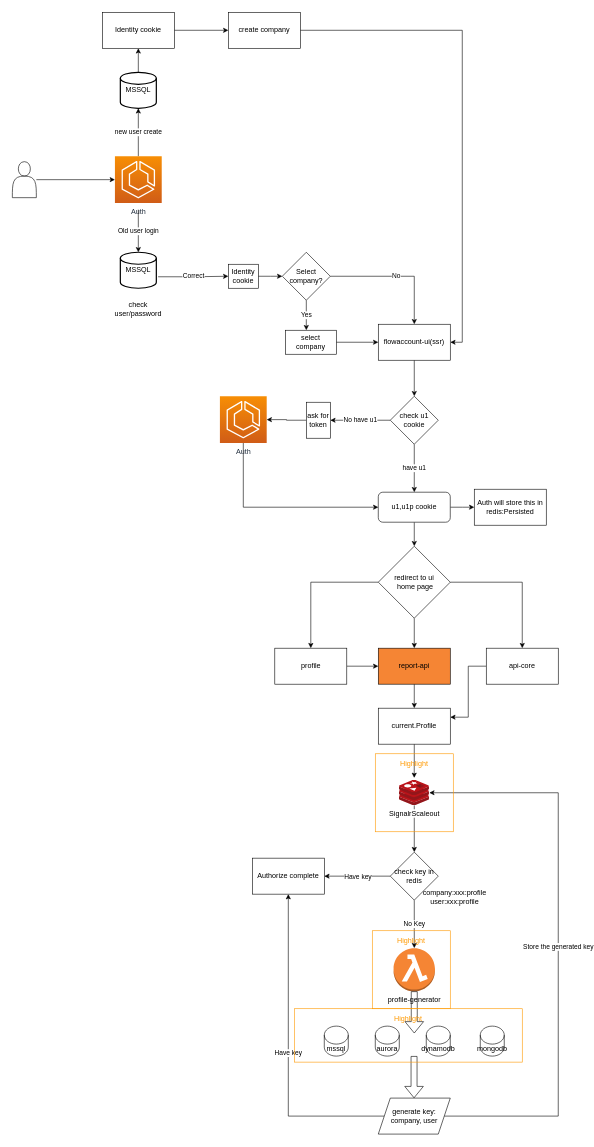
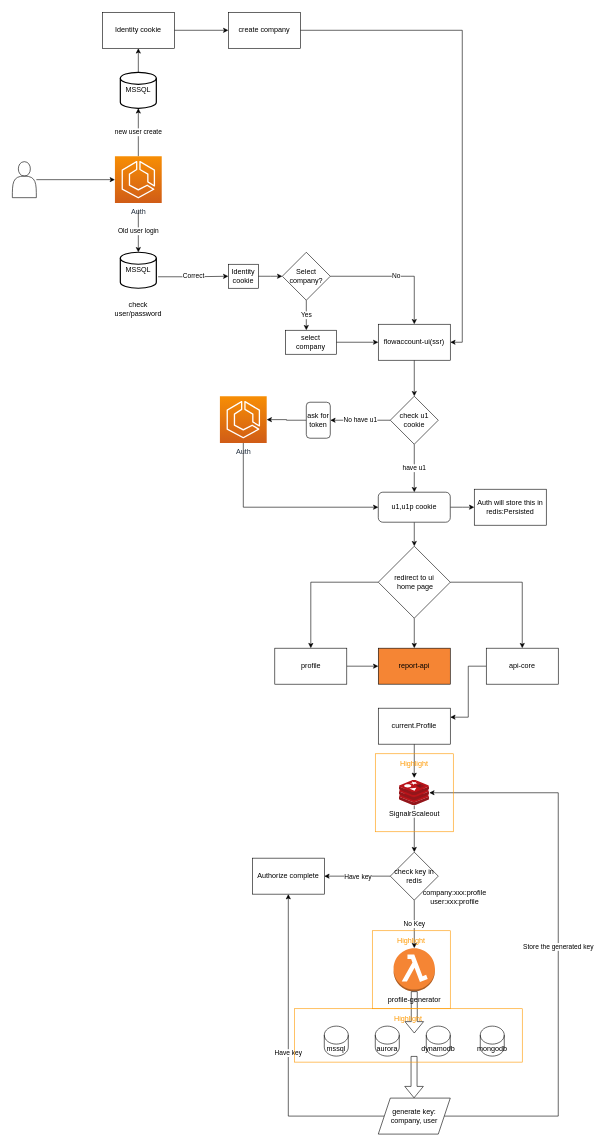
  <mxCell id="0" />
  <mxCell id="1" parent="0" />
  <mxCell id="2" value="new user create" style="edgeStyle=orthogonalEdgeStyle;rounded=0;orthogonalLoop=1;jettySize=auto;html=1;entryX=0.5;entryY=1;entryDx=0;entryDy=0;entryPerimeter=0;" edge="1" parent="1" source="3" target="8"><mxGeometry relative="1" as="geometry" /></mxCell>
  <mxCell id="3" value="Auth" style="sketch=0;points=[[0,0,0],[0.25,0,0],[0.5,0,0],[0.75,0,0],[1,0,0],[0,1,0],[0.25,1,0],[0.5,1,0],[0.75,1,0],[1,1,0],[0,0.25,0],[0,0.5,0],[0,0.75,0],[1,0.25,0],[1,0.5,0],[1,0.75,0]];outlineConnect=0;fontColor=#232F3E;gradientColor=#F78E04;gradientDirection=north;fillColor=#D05C17;strokeColor=#ffffff;dashed=0;verticalLabelPosition=bottom;verticalAlign=top;align=center;html=1;fontSize=12;fontStyle=0;aspect=fixed;shape=mxgraph.aws4.resourceIcon;resIcon=mxgraph.aws4.ecs;" vertex="1" parent="1"><mxGeometry x="191" y="260" width="78" height="78" as="geometry" /></mxCell>
  <mxCell id="4" style="edgeStyle=orthogonalEdgeStyle;rounded=0;orthogonalLoop=1;jettySize=auto;html=1;entryX=0;entryY=0.5;entryDx=0;entryDy=0;entryPerimeter=0;" edge="1" parent="1" source="5" target="3"><mxGeometry relative="1" as="geometry" /></mxCell>
  <mxCell id="5" value="" style="shape=actor;whiteSpace=wrap;html=1;" vertex="1" parent="1"><mxGeometry x="20" y="269" width="40" height="60" as="geometry" /></mxCell>
  <mxCell id="6" value="Old user login" style="edgeStyle=orthogonalEdgeStyle;rounded=0;orthogonalLoop=1;jettySize=auto;html=1;entryX=0.5;entryY=0;entryDx=0;entryDy=0;" edge="1" parent="1"><mxGeometry relative="1" as="geometry"><mxPoint x="230" y="349" as="sourcePoint" /><mxPoint x="230" y="420" as="targetPoint" /></mxGeometry></mxCell>
  <mxCell id="7" style="edgeStyle=orthogonalEdgeStyle;rounded=0;orthogonalLoop=1;jettySize=auto;html=1;entryX=0.5;entryY=1;entryDx=0;entryDy=0;" edge="1" parent="1" source="8" target="15"><mxGeometry relative="1" as="geometry"><mxPoint x="230" y="60" as="targetPoint" /></mxGeometry></mxCell>
  <mxCell id="8" value="MSSQL" style="strokeWidth=2;html=1;shape=mxgraph.flowchart.database;whiteSpace=wrap;" vertex="1" parent="1"><mxGeometry x="200" y="120" width="60" height="60" as="geometry" /></mxCell>
  <mxCell id="9" value="Correct" style="edgeStyle=orthogonalEdgeStyle;rounded=0;orthogonalLoop=1;jettySize=auto;html=1;exitX=1.05;exitY=0.681;exitDx=0;exitDy=0;exitPerimeter=0;" edge="1" parent="1" source="13"><mxGeometry relative="1" as="geometry"><mxPoint x="380" y="460" as="targetPoint" /><mxPoint x="270" y="460" as="sourcePoint" /></mxGeometry></mxCell>
  <mxCell id="10" value="check user/password" style="text;html=1;strokeColor=none;fillColor=none;align=center;verticalAlign=middle;whiteSpace=wrap;rounded=0;" vertex="1" parent="1"><mxGeometry x="200" y="500" width="60" height="30" as="geometry" /></mxCell>
  <mxCell id="11" style="edgeStyle=orthogonalEdgeStyle;rounded=0;orthogonalLoop=1;jettySize=auto;html=1;" edge="1" parent="1" source="12"><mxGeometry relative="1" as="geometry"><mxPoint x="470" y="460" as="targetPoint" /></mxGeometry></mxCell>
  <mxCell id="12" value="Identity cookie" style="rounded=0;whiteSpace=wrap;html=1;" vertex="1" parent="1"><mxGeometry x="380" y="440" width="50" height="40" as="geometry" /></mxCell>
  <mxCell id="13" value="MSSQL" style="strokeWidth=2;html=1;shape=mxgraph.flowchart.database;whiteSpace=wrap;" vertex="1" parent="1"><mxGeometry x="200" y="420" width="60" height="60" as="geometry" /></mxCell>
  <mxCell id="14" style="edgeStyle=orthogonalEdgeStyle;rounded=0;orthogonalLoop=1;jettySize=auto;html=1;entryX=0;entryY=0.5;entryDx=0;entryDy=0;" edge="1" parent="1" source="15" target="67"><mxGeometry relative="1" as="geometry"><mxPoint x="370" y="50" as="targetPoint" /></mxGeometry></mxCell>
  <mxCell id="15" value="Identity cookie" style="rounded=0;whiteSpace=wrap;html=1;" vertex="1" parent="1"><mxGeometry x="170" width="120" height="60" as="geometry" y="20" /></mxCell>
  <mxCell id="16" value="Yes" style="edgeStyle=orthogonalEdgeStyle;rounded=0;orthogonalLoop=1;jettySize=auto;html=1;" edge="1" parent="1" source="18"><mxGeometry relative="1" as="geometry"><mxPoint x="510" y="550" as="targetPoint" /><Array as="points"><mxPoint x="510" y="530" /><mxPoint x="510" y="530" /></Array></mxGeometry></mxCell>
  <mxCell id="17" value="No" style="edgeStyle=orthogonalEdgeStyle;rounded=0;orthogonalLoop=1;jettySize=auto;html=1;entryX=0.5;entryY=0;entryDx=0;entryDy=0;" edge="1" parent="1" source="18" target="20"><mxGeometry relative="1" as="geometry" /></mxCell>
  <mxCell id="18" value="Select company?" style="rhombus;whiteSpace=wrap;html=1;" vertex="1" parent="1"><mxGeometry x="470" y="420" width="80" height="80" as="geometry" /></mxCell>
  <mxCell id="19" style="edgeStyle=orthogonalEdgeStyle;rounded=0;orthogonalLoop=1;jettySize=auto;html=1;" edge="1" parent="1" source="20" target="25"><mxGeometry relative="1" as="geometry"><mxPoint x="690" y="650" as="targetPoint" /></mxGeometry></mxCell>
  <mxCell id="20" value="flowaccount-ui(ssr)" style="rounded=0;whiteSpace=wrap;html=1;" vertex="1" parent="1"><mxGeometry x="630" y="540" width="120" height="60" as="geometry" /></mxCell>
  <mxCell id="21" style="edgeStyle=orthogonalEdgeStyle;rounded=0;orthogonalLoop=1;jettySize=auto;html=1;" edge="1" parent="1" source="22" target="20"><mxGeometry relative="1" as="geometry" /></mxCell>
  <mxCell id="22" value="select company" style="rounded=0;whiteSpace=wrap;html=1;" vertex="1" parent="1"><mxGeometry x="475" y="550" width="85" height="40" as="geometry" /></mxCell>
  <mxCell id="23" value="No have u1" style="edgeStyle=orthogonalEdgeStyle;rounded=0;orthogonalLoop=1;jettySize=auto;html=1;entryX=1;entryY=0.5;entryDx=0;entryDy=0;" edge="1" parent="1" source="25" target="27"><mxGeometry relative="1" as="geometry"><mxPoint x="470" y="701" as="targetPoint" /></mxGeometry></mxCell>
  <mxCell id="24" value="have u1" style="edgeStyle=orthogonalEdgeStyle;rounded=0;orthogonalLoop=1;jettySize=auto;html=1;" edge="1" parent="1" source="25"><mxGeometry relative="1" as="geometry"><mxPoint x="690" y="820" as="targetPoint" /></mxGeometry></mxCell>
  <mxCell id="25" value="check u1 cookie" style="rhombus;whiteSpace=wrap;html=1;" vertex="1" parent="1"><mxGeometry x="650" y="660" width="80" height="80" as="geometry" /></mxCell>
  <mxCell id="26" style="edgeStyle=orthogonalEdgeStyle;rounded=0;orthogonalLoop=1;jettySize=auto;html=1;entryX=1;entryY=0.5;entryDx=0;entryDy=0;entryPerimeter=0;" edge="1" parent="1" source="27" target="29"><mxGeometry relative="1" as="geometry" /></mxCell>
- <mxCell id="27" value="ask for token" style="rounded=0;whiteSpace=wrap;html=1;" vertex="1" parent="1"><mxGeometry x="510" y="670" width="40" height="60" as="geometry" /></mxCell>
+ <mxCell id="27" value="ask for token" style="whiteSpace=wrap;html=1;rounded=1;" vertex="1" parent="1"><mxGeometry x="510" y="670" width="40" height="60" as="geometry" /></mxCell>
  <mxCell id="28" style="edgeStyle=orthogonalEdgeStyle;rounded=0;orthogonalLoop=1;jettySize=auto;html=1;entryX=0;entryY=0.5;entryDx=0;entryDy=0;" edge="1" parent="1" source="29" target="32"><mxGeometry relative="1" as="geometry"><Array as="points"><mxPoint x="405" y="845" /></Array></mxGeometry></mxCell>
  <mxCell id="29" value="Auth" style="sketch=0;points=[[0,0,0],[0.25,0,0],[0.5,0,0],[0.75,0,0],[1,0,0],[0,1,0],[0.25,1,0],[0.5,1,0],[0.75,1,0],[1,1,0],[0,0.25,0],[0,0.5,0],[0,0.75,0],[1,0.25,0],[1,0.5,0],[1,0.75,0]];outlineConnect=0;fontColor=#232F3E;gradientColor=#F78E04;gradientDirection=north;fillColor=#D05C17;strokeColor=#ffffff;dashed=0;verticalLabelPosition=bottom;verticalAlign=top;align=center;html=1;fontSize=12;fontStyle=0;aspect=fixed;shape=mxgraph.aws4.resourceIcon;resIcon=mxgraph.aws4.ecs;" vertex="1" parent="1"><mxGeometry x="366" y="660" width="78" height="78" as="geometry" /></mxCell>
  <mxCell id="30" style="edgeStyle=orthogonalEdgeStyle;rounded=0;orthogonalLoop=1;jettySize=auto;html=1;" edge="1" parent="1" source="32" target="36"><mxGeometry relative="1" as="geometry"><mxPoint x="690" y="930" as="targetPoint" /></mxGeometry></mxCell>
  <mxCell id="31" style="edgeStyle=orthogonalEdgeStyle;rounded=0;orthogonalLoop=1;jettySize=auto;html=1;" edge="1" parent="1" source="32"><mxGeometry relative="1" as="geometry"><mxPoint x="790" y="845" as="targetPoint" /></mxGeometry></mxCell>
  <mxCell id="32" value="u1,u1p cookie" style="rounded=1;whiteSpace=wrap;html=1;" vertex="1" parent="1"><mxGeometry x="630" y="820" width="120" height="50" as="geometry" /></mxCell>
  <mxCell id="33" style="edgeStyle=orthogonalEdgeStyle;rounded=0;orthogonalLoop=1;jettySize=auto;html=1;entryX=0.5;entryY=0;entryDx=0;entryDy=0;" edge="1" parent="1" source="36" target="40"><mxGeometry relative="1" as="geometry" /></mxCell>
  <mxCell id="34" style="edgeStyle=orthogonalEdgeStyle;rounded=0;orthogonalLoop=1;jettySize=auto;html=1;entryX=0.5;entryY=0;entryDx=0;entryDy=0;" edge="1" parent="1" source="36" target="42"><mxGeometry relative="1" as="geometry" /></mxCell>
  <mxCell id="35" style="edgeStyle=orthogonalEdgeStyle;rounded=0;orthogonalLoop=1;jettySize=auto;html=1;entryX=0.5;entryY=0;entryDx=0;entryDy=0;" edge="1" parent="1" source="36" target="38"><mxGeometry relative="1" as="geometry" /></mxCell>
  <mxCell id="36" value="&lt;div&gt;redirect to ui&lt;/div&gt;&amp;nbsp;home page" style="rhombus;whiteSpace=wrap;html=1;" vertex="1" parent="1"><mxGeometry x="630" y="910" width="120" height="120" as="geometry" /></mxCell>
  <mxCell id="37" style="edgeStyle=orthogonalEdgeStyle;rounded=0;orthogonalLoop=1;jettySize=auto;html=1;entryX=1;entryY=0.25;entryDx=0;entryDy=0;" edge="1" parent="1" source="38" target="44"><mxGeometry relative="1" as="geometry" /></mxCell>
  <mxCell id="38" value="api-core" style="rounded=0;whiteSpace=wrap;html=1;" vertex="1" parent="1"><mxGeometry x="810" y="1080" width="120" height="60" as="geometry" /></mxCell>
  <mxCell id="39" style="edgeStyle=orthogonalEdgeStyle;rounded=0;orthogonalLoop=1;jettySize=auto;html=1;" edge="1" parent="1" source="40" target="42"><mxGeometry relative="1" as="geometry" /></mxCell>
  <mxCell id="40" value="profile" style="rounded=0;whiteSpace=wrap;html=1;" vertex="1" parent="1"><mxGeometry x="457.5" y="1080" width="120" height="60" as="geometry" /></mxCell>
- <mxCell id="41" style="edgeStyle=orthogonalEdgeStyle;rounded=0;orthogonalLoop=1;jettySize=auto;html=1;entryX=0.5;entryY=0;entryDx=0;entryDy=0;" edge="1" parent="1" source="42" target="44"><mxGeometry relative="1" as="geometry" /></mxCell>
  <mxCell id="42" value="report-api" style="rounded=0;whiteSpace=wrap;html=1;fillColor=#f58534;" vertex="1" parent="1"><mxGeometry x="630" y="1080" width="120" height="60" as="geometry" /></mxCell>
  <mxCell id="43" style="edgeStyle=orthogonalEdgeStyle;rounded=0;orthogonalLoop=1;jettySize=auto;html=1;entryX=0.498;entryY=-0.09;entryDx=0;entryDy=0;entryPerimeter=0;" edge="1" parent="1" source="44" target="48"><mxGeometry relative="1" as="geometry" /></mxCell>
  <mxCell id="44" value="current.Profile" style="rounded=0;whiteSpace=wrap;html=1;" vertex="1" parent="1"><mxGeometry x="630" y="1180" width="120" height="60" as="geometry" /></mxCell>
  <mxCell id="45" value="Auth will store this in redis:Persisted" style="rounded=0;whiteSpace=wrap;html=1;" vertex="1" parent="1"><mxGeometry x="790" y="815" width="120" height="60" as="geometry" /></mxCell>
  <mxCell id="46" value="Store the generated key" style="edgeStyle=orthogonalEdgeStyle;rounded=0;orthogonalLoop=1;jettySize=auto;html=1;entryX=1;entryY=0.5;entryDx=0;entryDy=0;startArrow=classic;startFill=1;endArrow=none;endFill=0;" edge="1" parent="1" source="48" target="60"><mxGeometry relative="1" as="geometry"><Array as="points"><mxPoint x="930" y="1321" /><mxPoint x="930" y="1860" /></Array></mxGeometry></mxCell>
  <mxCell id="47" style="edgeStyle=orthogonalEdgeStyle;rounded=0;orthogonalLoop=1;jettySize=auto;html=1;entryX=0.5;entryY=0;entryDx=0;entryDy=0;" edge="1" parent="1" source="48" target="51"><mxGeometry relative="1" as="geometry" /></mxCell>
  <mxCell id="48" value="SignalrScaleout" style="sketch=0;aspect=fixed;html=1;points=[];align=center;image;fontSize=12;image=img/lib/mscae/Cache_Redis_Product.svg;" vertex="1" parent="1"><mxGeometry x="665" y="1300" width="50" height="42" as="geometry" /></mxCell>
  <mxCell id="49" value="Have key" style="edgeStyle=orthogonalEdgeStyle;rounded=0;orthogonalLoop=1;jettySize=auto;html=1;" edge="1" parent="1" source="51"><mxGeometry relative="1" as="geometry"><mxPoint x="540" y="1460" as="targetPoint" /></mxGeometry></mxCell>
  <mxCell id="50" value="No Key" style="edgeStyle=orthogonalEdgeStyle;rounded=0;orthogonalLoop=1;jettySize=auto;html=1;" edge="1" parent="1" source="51"><mxGeometry relative="1" as="geometry"><mxPoint x="690" y="1580" as="targetPoint" /></mxGeometry></mxCell>
  <mxCell id="51" value="check key in redis" style="rhombus;whiteSpace=wrap;html=1;" vertex="1" parent="1"><mxGeometry x="650" y="1420" width="80" height="80" as="geometry" /></mxCell>
  <mxCell id="52" value="&lt;div&gt;company:xxx:profile&lt;/div&gt;&lt;div&gt;user:xxx:profile&lt;br&gt;&lt;/div&gt;" style="text;html=1;strokeColor=none;fillColor=none;align=center;verticalAlign=middle;whiteSpace=wrap;rounded=0;" vertex="1" parent="1"><mxGeometry x="730" y="1460" width="55" height="70" as="geometry" /></mxCell>
  <mxCell id="53" value="profile-generator" style="outlineConnect=0;dashed=0;verticalLabelPosition=bottom;verticalAlign=top;align=center;html=1;shape=mxgraph.aws3.lambda_function;fillColor=#F58534;gradientColor=none;" vertex="1" parent="1"><mxGeometry x="655.5" y="1580" width="69" height="72" as="geometry" /></mxCell>
  <mxCell id="54" value="mssql" style="shape=cylinder3;whiteSpace=wrap;html=1;boundedLbl=1;backgroundOutline=1;size=15;" vertex="1" parent="1"><mxGeometry x="540" y="1710" width="40" height="50" as="geometry" /></mxCell>
  <mxCell id="55" value="aurora" style="shape=cylinder3;whiteSpace=wrap;html=1;boundedLbl=1;backgroundOutline=1;size=15;" vertex="1" parent="1"><mxGeometry x="625" y="1710" width="40" height="50" as="geometry" /></mxCell>
  <mxCell id="56" value="dynamodb" style="shape=cylinder3;whiteSpace=wrap;html=1;boundedLbl=1;backgroundOutline=1;size=15;" vertex="1" parent="1"><mxGeometry x="710" y="1710" width="40" height="50" as="geometry" /></mxCell>
  <mxCell id="57" value="mongodb" style="shape=cylinder3;whiteSpace=wrap;html=1;boundedLbl=1;backgroundOutline=1;size=15;" vertex="1" parent="1"><mxGeometry x="800" y="1710" width="40" height="50" as="geometry" /></mxCell>
  <mxCell id="58" value="" style="shape=flexArrow;endArrow=classic;html=1;rounded=0;" edge="1" parent="1"><mxGeometry width="50" height="50" relative="1" as="geometry"><mxPoint x="690" y="1652" as="sourcePoint" /><mxPoint x="690" y="1722" as="targetPoint" /></mxGeometry></mxCell>
  <mxCell id="59" value="Have key" style="edgeStyle=orthogonalEdgeStyle;rounded=0;orthogonalLoop=1;jettySize=auto;html=1;" edge="1" parent="1" source="60" target="62"><mxGeometry relative="1" as="geometry"><mxPoint x="470" y="1670" as="targetPoint" /></mxGeometry></mxCell>
  <mxCell id="60" value="&lt;div&gt;generate key: company, user&lt;br&gt;&lt;/div&gt;" style="shape=parallelogram;perimeter=parallelogramPerimeter;whiteSpace=wrap;html=1;fixedSize=1;" vertex="1" parent="1"><mxGeometry x="630" y="1830" width="120" height="60" as="geometry" /></mxCell>
  <mxCell id="61" value="" style="shape=flexArrow;endArrow=classic;html=1;rounded=0;" edge="1" parent="1"><mxGeometry width="50" height="50" relative="1" as="geometry"><mxPoint x="689.62" y="1760" as="sourcePoint" /><mxPoint x="689.62" y="1830" as="targetPoint" /></mxGeometry></mxCell>
  <mxCell id="62" value="Authorize complete" style="rounded=0;whiteSpace=wrap;html=1;" vertex="1" parent="1"><mxGeometry x="420" y="1430" width="120" height="60" as="geometry" /></mxCell>
  <mxCell id="63" value="Highlight" style="outlineConnect=0;gradientColor=none;html=1;whiteSpace=wrap;fontSize=12;fontStyle=0;strokeColor=#FF9900;fillColor=none;verticalAlign=top;align=center;fontColor=#FF9900;dashed=0;spacingTop=3;" vertex="1" parent="1"><mxGeometry x="625" y="1256" width="130" height="130" as="geometry" /></mxCell>
  <mxCell id="64" value="Highlight" style="outlineConnect=0;gradientColor=none;html=1;whiteSpace=wrap;fontSize=12;fontStyle=0;strokeColor=#FF9900;fillColor=none;verticalAlign=top;align=center;fontColor=#FF9900;dashed=0;spacingTop=3;" vertex="1" parent="1"><mxGeometry x="620" y="1551" width="130" height="130" as="geometry" /></mxCell>
  <mxCell id="65" value="Highlight" style="outlineConnect=0;gradientColor=none;html=1;whiteSpace=wrap;fontSize=12;fontStyle=0;strokeColor=#FF9900;fillColor=none;verticalAlign=top;align=center;fontColor=#FF9900;dashed=0;spacingTop=3;" vertex="1" parent="1"><mxGeometry x="490" y="1681" width="380" height="89" as="geometry" /></mxCell>
  <mxCell id="66" style="edgeStyle=orthogonalEdgeStyle;rounded=0;orthogonalLoop=1;jettySize=auto;html=1;entryX=1;entryY=0.5;entryDx=0;entryDy=0;" edge="1" parent="1" source="67" target="20"><mxGeometry relative="1" as="geometry" /></mxCell>
  <mxCell id="67" value="create company" style="rounded=0;whiteSpace=wrap;html=1;" vertex="1" parent="1"><mxGeometry x="380" width="120" height="60" as="geometry" y="20" /></mxCell>
